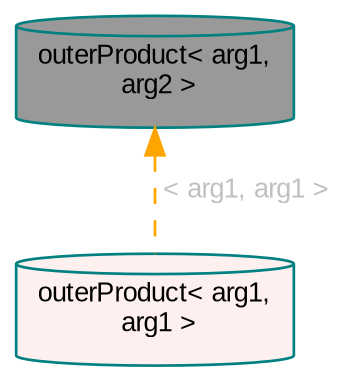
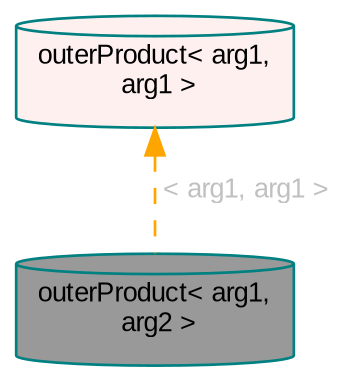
  digraph {
    fontname="Liberation Sans"
    node [color=teal fontname="Liberation Sans" fontsize=10 shape=cylinder style=filled]
    n1 [fillcolor=grey60 fontcolor=black height=0.2 label="outerProduct\< arg1,\l arg2 \>" width=0.4]
    n2 [fillcolor="#FFF0F0" height=0.2 label="outerProduct\< arg1,\l arg1 \>" width=0.4]
-   n1 -> n2 [color=orange dir=back fontcolor=grey fontname="Liberation Sans" fontsize=10 label=" \< arg1, arg1 \>" labelfontname=Helvetica labelfontsize=10 style=dashed]
+   n2 -> n1 [color=orange dir=back fontcolor=grey fontname="Liberation Sans" fontsize=10 label=" \< arg1, arg1 \>" labelfontname=Helvetica labelfontsize=10 style=dashed]
  }
